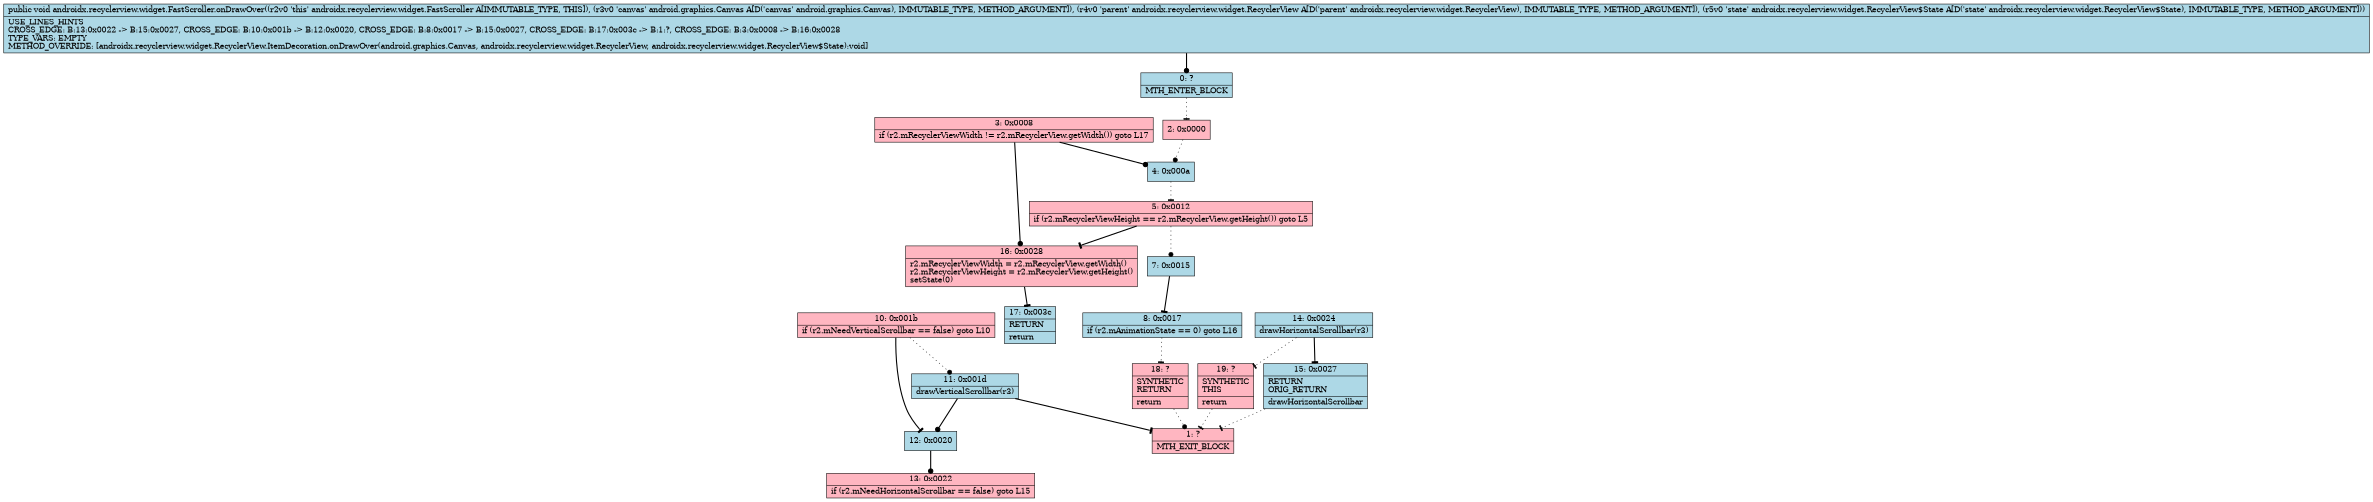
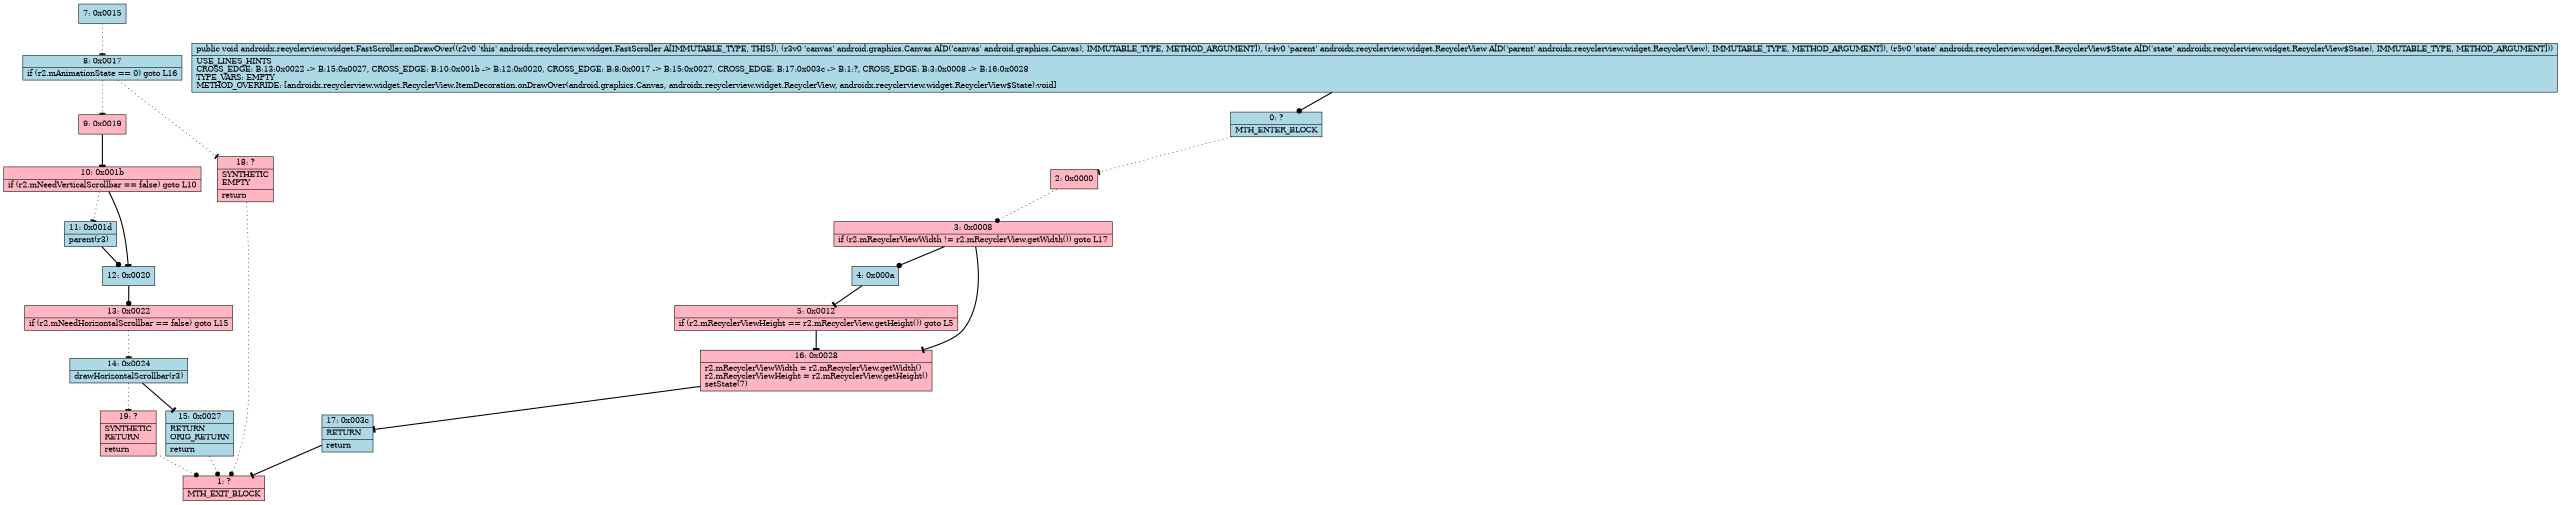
  digraph {
    node [fillcolor=lightblue shape=record style=filled]
    edge [arrowhead=tee style=bold]
    n1 [label="{0\:\ ?|MTH_ENTER_BLOCK\l}"]
    n2 [fillcolor=lightpink label="{2\:\ 0x0000}"]
    n3 [fillcolor=lightpink label="{3\:\ 0x0008|if (r2.mRecyclerViewWidth != r2.mRecyclerView.getWidth()) goto L17\l}"]
    n4 [label="{4\:\ 0x000a}"]
-   n5 [fillcolor=lightpink label="{16\:\ 0x0028|r2.mRecyclerViewWidth = r2.mRecyclerView.getWidth()\lr2.mRecyclerViewHeight = r2.mRecyclerView.getHeight()\lsetState(0)\l}"]
+   n5 [fillcolor=lightpink label="{16\:\ 0x0028|r2.mRecyclerViewWidth = r2.mRecyclerView.getWidth()\lr2.mRecyclerViewHeight = r2.mRecyclerView.getHeight()\lsetState(7)\l}"]
    n6 [fillcolor=lightpink label="{5\:\ 0x0012|if (r2.mRecyclerViewHeight == r2.mRecyclerView.getHeight()) goto L5\l}"]
    n7 [label="{17\:\ 0x003c|RETURN\l|return\l}"]
    n8 [label="{7\:\ 0x0015}"]
    n9 [label="{8\:\ 0x0017|if (r2.mAnimationState == 0) goto L16\l}"]
-   n11 [fillcolor=lightpink label="{18\:\ ?|SYNTHETIC\lRETURN\l|return\l}"]
+   n10 [fillcolor=lightpink label="{9\:\ 0x0019}"]
+   n11 [fillcolor=lightpink label="{18\:\ ?|SYNTHETIC\lEMPTY\l|return\l}"]
    n12 [fillcolor=lightpink label="{10\:\ 0x001b|if (r2.mNeedVerticalScrollbar == false) goto L10\l}"]
    n13 [fillcolor=lightpink label="{1\:\ ?|MTH_EXIT_BLOCK\l}"]
-   n14 [label="{11\:\ 0x001d|drawVerticalScrollbar(r3)\l}"]
+   n14 [label="{11\:\ 0x001d|parent(r3)\l}"]
    n15 [label="{12\:\ 0x0020}"]
    n16 [fillcolor=lightpink label="{13\:\ 0x0022|if (r2.mNeedHorizontalScrollbar == false) goto L15\l}"]
    n17 [label="{14\:\ 0x0024|drawHorizontalScrollbar(r3)\l}"]
-   n18 [fillcolor=lightpink label="{19\:\ ?|SYNTHETIC\lTHIS\l|return\l}"]
-   n19 [label="{15\:\ 0x0027|RETURN\lORIG_RETURN\l|drawHorizontalScrollbar\l}"]
+   n18 [fillcolor=lightpink label="{19\:\ ?|SYNTHETIC\lRETURN\l|return\l}"]
+   n19 [label="{15\:\ 0x0027|RETURN\lORIG_RETURN\l|return\l}"]
    n20 [label="{public void androidx.recyclerview.widget.FastScroller.onDrawOver((r2v0 'this' androidx.recyclerview.widget.FastScroller A[IMMUTABLE_TYPE, THIS]), (r3v0 'canvas' android.graphics.Canvas A[D('canvas' android.graphics.Canvas), IMMUTABLE_TYPE, METHOD_ARGUMENT]), (r4v0 'parent' androidx.recyclerview.widget.RecyclerView A[D('parent' androidx.recyclerview.widget.RecyclerView), IMMUTABLE_TYPE, METHOD_ARGUMENT]), (r5v0 'state' androidx.recyclerview.widget.RecyclerView$State A[D('state' androidx.recyclerview.widget.RecyclerView$State), IMMUTABLE_TYPE, METHOD_ARGUMENT]))  | USE_LINES_HINTS\lCROSS_EDGE: B:13:0x0022 \-\> B:15:0x0027, CROSS_EDGE: B:10:0x001b \-\> B:12:0x0020, CROSS_EDGE: B:8:0x0017 \-\> B:15:0x0027, CROSS_EDGE: B:17:0x003c \-\> B:1:?, CROSS_EDGE: B:3:0x0008 \-\> B:16:0x0028\lTYPE_VARS: EMPTY\lMETHOD_OVERRIDE: [androidx.recyclerview.widget.RecyclerView.ItemDecoration.onDrawOver(android.graphics.Canvas, androidx.recyclerview.widget.RecyclerView, androidx.recyclerview.widget.RecyclerView$State):void]\l}"]
    n1 -> n2 [style=dotted]
-   n2 -> n4 [arrowhead=dot style=dotted]
+   n2 -> n3 [arrowhead=dot style=dotted]
    n3 -> n4 [arrowhead=dot]
-   n3 -> n5 [arrowhead=dot]
-   n4 -> n6 [style=dotted]
+   n3 -> n5
+   n4 -> n6
    n5 -> n7
    n6 -> n5
-   n6 -> n8 [arrowhead=dot style=dotted]
-   n14 -> n13
-   n8 -> n9
+   n7 -> n13
+   n8 -> n9 [style=dotted]
+   n9 -> n10 [style=dotted]
    n9 -> n11 [style=dotted]
+   n10 -> n12
    n11 -> n13 [arrowhead=dot style=dotted]
-   n12 -> n14 [arrowhead=dot style=dotted]
+   n12 -> n14 [style=dotted]
    n12 -> n15
    n14 -> n15 [arrowhead=dot]
    n15 -> n16 [arrowhead=dot]
+   n16 -> n17 [style=dotted]
    n17 -> n18 [style=dotted]
    n17 -> n19
-   n18 -> n13 [style=dotted]
-   n19 -> n13 [style=dotted]
+   n18 -> n13 [arrowhead=dot style=dotted]
+   n19 -> n13 [arrowhead=dot style=dotted]
    n20 -> n1 [arrowhead=dot]
  }
